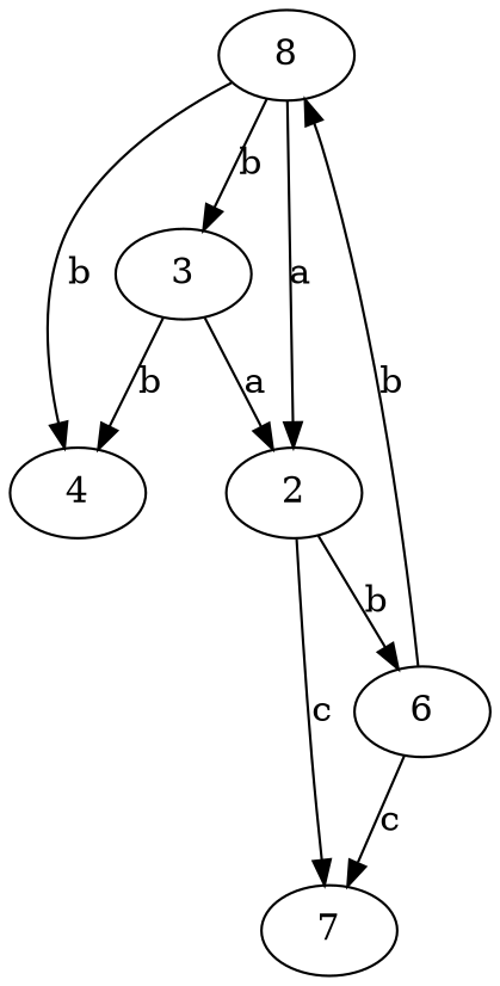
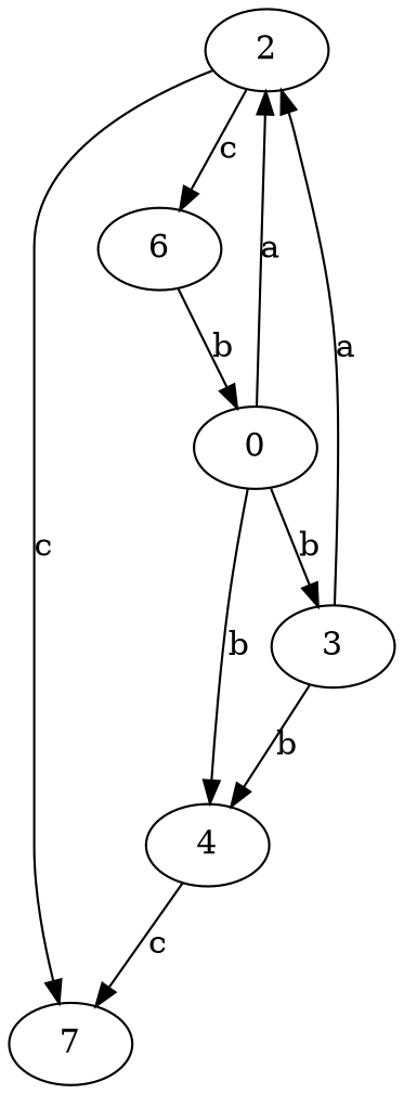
  strict digraph {
    4
    7
    2
    6
-   0 [label=8]
+   0
    3
-   6 -> 7 [label=c]
+   4 -> 7 [label=c]
    2 -> 7 [label=c]
-   2 -> 6 [label=b]
+   2 -> 6 [label=c]
    6 -> 0 [label=b]
    0 -> 4 [label=b]
    0 -> 2 [label=a]
    0 -> 3 [label=b]
    3 -> 4 [label=b]
    3 -> 2 [label=a]
  }
